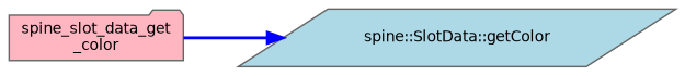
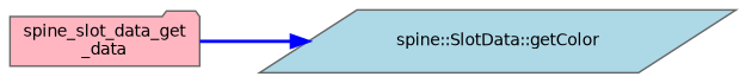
  digraph {
    rankdir=LR
    node [fontname=Helvetica fontsize=10 style=filled]
-   n1 [color=gray40 fillcolor=lightpink fontcolor=black height=0.2 label="spine_slot_data_get\l_color" shape=folder width=0.4]
+   n1 [color=gray40 fillcolor=lightpink fontcolor=black height=0.2 label="spine_slot_data_get\l_data" shape=folder width=0.4]
    n2 [color=grey40 fillcolor=lightblue height=0.2 label="spine::SlotData::getColor" shape=parallelogram width=0.4]
    n1 -> n2 [color=blue fontname=Helvetica fontsize=10 labelfontname=Helvetica labelfontsize=10 style=bold]
  }
